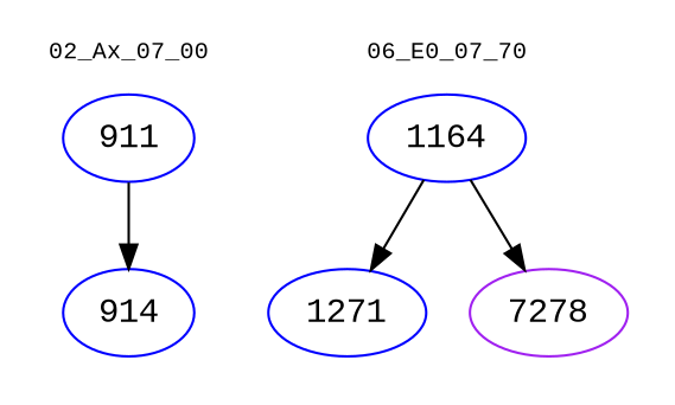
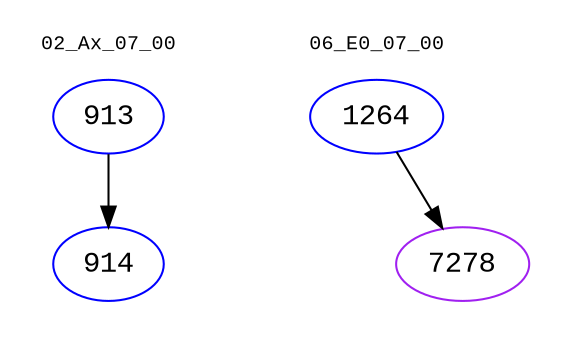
  digraph {
    fontname="Liberation Mono"
    node [color=blue fontname="Liberation Mono"]
    edge [color=black fontname="Liberation Mono"]
-   n1 [label=911]
+   n1 [label=913]
    n2 [label=914]
-   n3 [label=1164]
-   n4 [label=1271]
+   n3 [label=1264]
    n5 [color=purple label=7278]
    subgraph cluster_1 {
      color=white
      fontsize=10
      label="02_Ax_07_00"
      n1
      n2
    }
    subgraph cluster_2 {
      color=white
      fontsize=10
-     label="06_E0_07_70"
+     label="06_E0_07_00"
      n3
-     n4
      n5
    }
    n1 -> n2
-   n3 -> n4
    n3 -> n5
  }
